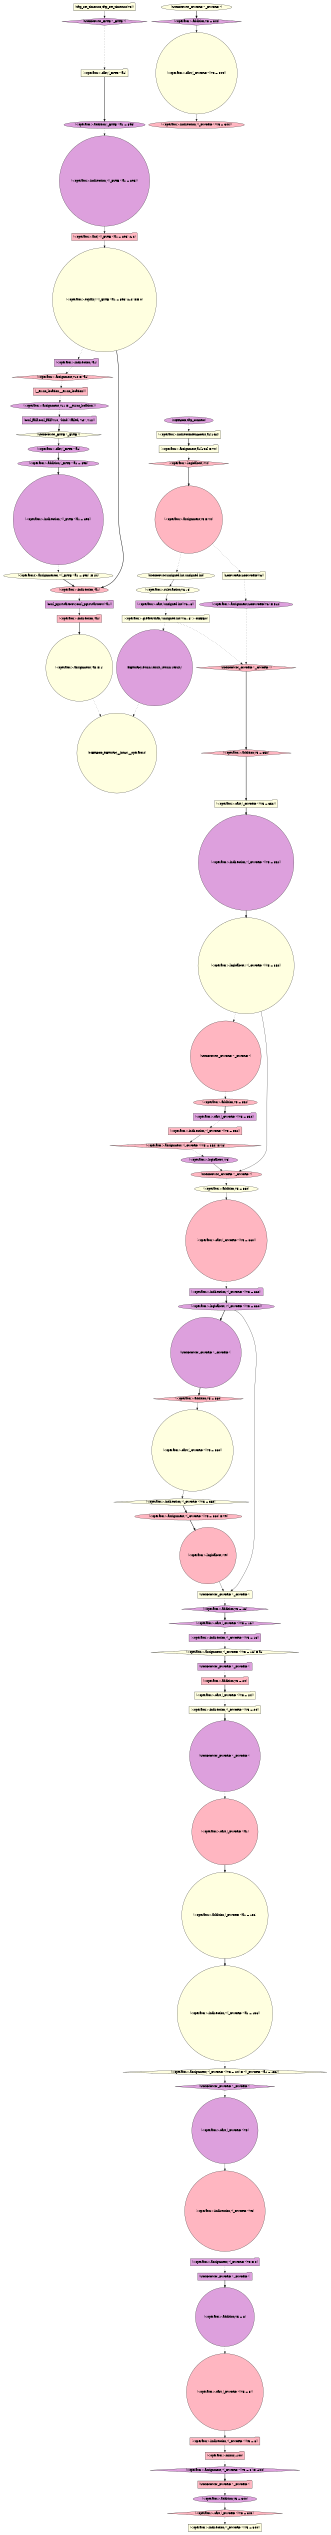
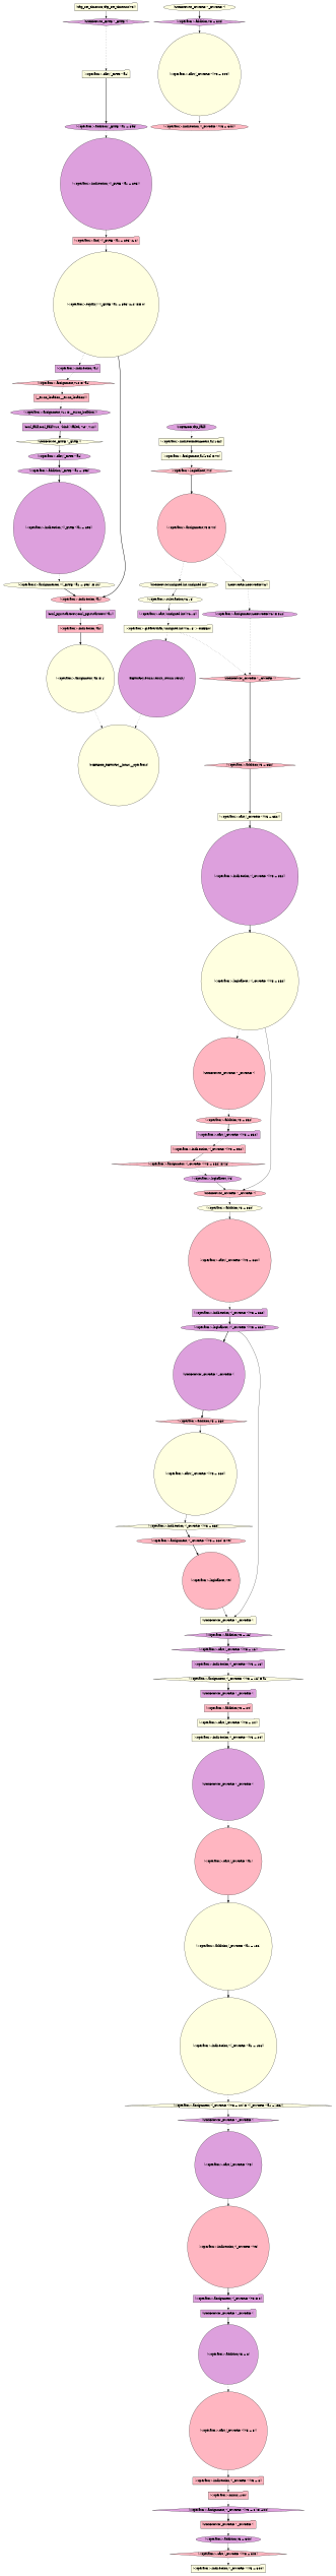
  digraph {
    fontname="DejaVu Serif"
    node [fillcolor=plum fontname="DejaVu Serif" shape=folder style=filled]
    edge [fontname="DejaVu Serif" style=dotted]
    n1 [fillcolor=lightyellow label="(<operator>.assignment,a1[148] = v4)"]
    n2 [fillcolor=lightpink label="(<operator>.logicalNot,!v4)" shape=diamond]
    n3 [fillcolor=lightpink label="(<operator>.assignment,v5 = v4)" shape=circle]
    n4 [fillcolor=lightyellow label="(<operator>.indirectIndexAccess,a1[148])"]
    n5 [fillcolor=lightyellow label="(UNKNOWN,unsigned int,unsigned int)" shape=ellipse]
    n6 [fillcolor=lightyellow label="(LODWORD,LODWORD(v6))"]
    n7 [fillcolor=lightyellow label="(<operator>.subtraction,v6 - 8)" shape=ellipse]
    n8 [label="(<operator>.assignment,LODWORD(v6) = 512)" shape=ellipse]
    n9 [fillcolor=lightyellow label="(<operator>.greaterThan,(unsigned int)(v6 - 8) > 0xFFB0)"]
    n10 [label="(RETURN,return result;,return result;)" shape=circle]
    n11 [fillcolor=lightpink label="(UNKNOWN,_QWORD *,_QWORD *)" shape=diamond]
    n12 [fillcolor=lightyellow label="(METHOD_RETURN,__int64 __operators)" shape=circle]
    n13 [fillcolor=lightpink label="(<operator>.addition,v5 + 352)" shape=diamond]
    n14 [label="(<operator>.cast,(unsigned int)(v6 - 8))"]
    n15 [fillcolor=lightyellow label="(<operator>.logicalNot,!*(_QWORD *)(v5 + 352))" shape=circle]
    n16 [fillcolor=lightpink label="(UNKNOWN,_QWORD *,_QWORD *)" shape=circle]
    n17 [fillcolor=lightpink label="(UNKNOWN,_QWORD *,_QWORD *)" shape=ellipse]
    n18 [fillcolor=lightpink label="(<operator>.addition,v5 + 352)" shape=ellipse]
    n19 [fillcolor=lightyellow label="(<operator>.addition,v5 + 360)" shape=ellipse]
    n20 [label="(<operator>.indirection,*(_QWORD *)(v5 + 352))" shape=circle]
    n21 [fillcolor=lightyellow label="(<operator>.cast,(_QWORD *)(v5 + 352))"]
    n22 [fillcolor=lightpink label="(<operator>.assignment,*(_QWORD *)(v5 + 352) = v8)" shape=diamond]
    n23 [label="(<operator>.logicalNot,!v8)" shape=ellipse]
    n24 [fillcolor=lightpink label="(<operator>.indirection,*(_QWORD *)(v5 + 352))"]
    n25 [label="(<operator>.cast,(_QWORD *)(v5 + 352))"]
    n26 [label="(<operator>.logicalNot,!*(_QWORD *)(v5 + 360))" shape=ellipse]
    n27 [label="(UNKNOWN,_QWORD *,_QWORD *)" shape=circle]
    n28 [fillcolor=lightyellow label="(UNKNOWN,_QWORD *,_QWORD *)"]
    n29 [fillcolor=lightpink label="(<operator>.addition,v5 + 360)" shape=diamond]
    n30 [label="(<operator>.addition,v5 + 16)" shape=diamond]
    n31 [label="(<operator>.indirection,*(_QWORD *)(v5 + 360))"]
    n32 [fillcolor=lightpink label="(<operator>.cast,(_QWORD *)(v5 + 360))" shape=circle]
    n33 [fillcolor=lightpink label="(<operator>.assignment,*(_QWORD *)(v5 + 360) = v9)" shape=ellipse]
    n34 [fillcolor=lightpink label="(<operator>.logicalNot,!v9)" shape=circle]
    n35 [fillcolor=lightyellow label="(<operator>.indirection,*(_QWORD *)(v5 + 360))" shape=diamond]
    n36 [fillcolor=lightyellow label="(<operator>.cast,(_QWORD *)(v5 + 360))" shape=circle]
    n37 [fillcolor=lightyellow label="(<operator>.assignment,*(_QWORD *)(v5 + 16) = a1)" shape=diamond]
    n38 [label="(UNKNOWN,_DWORD *,_DWORD *)"]
    n39 [fillcolor=lightpink label="(<operator>.addition,v5 + 24)"]
    n40 [label="(<operator>.indirection,*(_QWORD *)(v5 + 16))"]
    n41 [label="(<operator>.cast,(_QWORD *)(v5 + 16))" shape=diamond]
    n42 [fillcolor=lightyellow label="(<operator>.assignment,*(_DWORD *)(v5 + 24) = *((_DWORD *)a1 + 156))" shape=diamond]
    n43 [label="(UNKNOWN,_DWORD *,_DWORD *)" shape=diamond]
    n44 [label="(<operator>.cast,(_DWORD *)v5)" shape=circle]
    n45 [fillcolor=lightyellow label="(<operator>.indirection,*(_DWORD *)(v5 + 24))"]
    n46 [label="(UNKNOWN,_DWORD *,_DWORD *)" shape=circle]
    n47 [fillcolor=lightpink label="(<operator>.cast,(_DWORD *)a1)" shape=circle]
    n48 [fillcolor=lightyellow label="(<operator>.cast,(_DWORD *)(v5 + 24))"]
    n49 [fillcolor=lightyellow label="(<operator>.indirection,*((_DWORD *)a1 + 156))" shape=circle]
    n50 [fillcolor=lightyellow label="(<operator>.addition,(_DWORD *)a1 + 156)" shape=circle]
    n51 [label="(<operator>.assignment,*(_DWORD *)v5 = 0)"]
    n52 [label="(UNKNOWN,_DWORD *,_DWORD *)"]
    n53 [label="(<operator>.addition,v5 + 8)" shape=circle]
    n54 [fillcolor=lightpink label="(<operator>.indirection,*(_DWORD *)v5)" shape=circle]
    n55 [label="(<operator>.assignment,*(_DWORD *)(v5 + 8) = -100)" shape=diamond]
    n56 [fillcolor=lightpink label="(UNKNOWN,_DWORD *,_DWORD *)"]
    n57 [label="(<operator>.addition,v5 + 340)" shape=ellipse]
    n58 [fillcolor=lightpink label="(<operator>.indirection,*(_DWORD *)(v5 + 8))"]
    n59 [fillcolor=lightpink label="(<operator>.minus,-100)"]
    n60 [fillcolor=lightpink label="(<operator>.cast,(_DWORD *)(v5 + 8))" shape=circle]
    n61 [fillcolor=lightyellow label="(UNKNOWN,_DWORD *,_DWORD *)" shape=ellipse]
    n62 [label="(<operator>.addition,v5 + 344)" shape=diamond]
    n63 [fillcolor=lightyellow label="(<operator>.indirection,*(_DWORD *)(v5 + 340))"]
    n64 [fillcolor=lightpink label="(<operator>.cast,(_DWORD *)(v5 + 340))" shape=diamond]
    n65 [fillcolor=lightyellow label="(tftp_set_timeouts,tftp_set_timeouts(v5))"]
    n66 [label="(UNKNOWN,_BYTE *,_BYTE *)" shape=diamond]
    n67 [fillcolor=lightpink label="(<operator>.indirection,*(_DWORD *)(v5 + 344))" shape=ellipse]
    n68 [fillcolor=lightyellow label="(<operator>.cast,(_DWORD *)(v5 + 344))" shape=circle]
    n69 [fillcolor=lightyellow label="(<operator>.cast,(_BYTE *)a1)"]
    n70 [fillcolor=lightyellow label="(<operator>.equals,(*((_BYTE *)a1 + 895) & 2) == 0)" shape=circle]
    n71 [label="(<operator>.indirection,*a1)"]
    n72 [fillcolor=lightpink label="(<operator>.indirection,*a1)" shape=ellipse]
    n73 [fillcolor=lightpink label="(<operator>.assignment,v10 = *a1)" shape=diamond]
    n74 [label="(Curl_pgrsStartNow,Curl_pgrsStartNow(*a1))"]
    n75 [fillcolor=lightpink label="(<operator>.and,*((_BYTE *)a1 + 895) & 2)"]
    n76 [label="(<operator>.indirection,*((_BYTE *)a1 + 895))" shape=circle]
    n77 [label="(<operator>.addition,(_BYTE *)a1 + 895)" shape=ellipse]
    n78 [fillcolor=lightpink label="(__errno_location,__errno_location())"]
    n79 [label="(<operator>.assignment,v11 = __errno_location())" shape=ellipse]
    n80 [label="(Curl_failf,Curl_failf(v10, \"bind() failed; %s\", v12))"]
    n81 [fillcolor=lightyellow label="(UNKNOWN,_BYTE *,_BYTE *)" shape=diamond]
    n82 [label="(<operator>.cast,(_BYTE *)a1)" shape=ellipse]
    n83 [fillcolor=lightyellow label="(<operators>.assignmentOr,*((_BYTE *)a1 + 895) |= 2u)" shape=ellipse]
    n84 [label="(<operator>.indirection,*((_BYTE *)a1 + 895))" shape=circle]
    n85 [label="(<operator>.addition,(_BYTE *)a1 + 895)" shape=ellipse]
    n86 [fillcolor=lightpink label="(<operator>.indirection,*a2)"]
    n87 [fillcolor=lightyellow label="(<operator>.assignment,*a2 = 1)" shape=circle]
-   n88 [label="(METHOD,tftp_connect)" shape=ellipse]
+   n88 [label="(METHOD,tftp_failf)" shape=ellipse]
    n1 -> n2
    n2 -> n3 [style=bold]
    n3 -> n5
    n3 -> n6
    n4 -> n1 [style=bold]
    n5 -> n7 [style=solid]
    n6 -> n8
    n7 -> n14 [style=solid]
    n8 -> n11
    n9 -> n10
    n9 -> n11
    n10 -> n12
    n11 -> n13 [style=bold]
    n13 -> n21 [style=bold]
    n14 -> n9
    n15 -> n16
    n15 -> n17 [style=solid]
    n16 -> n18
    n17 -> n19
    n18 -> n25 [style=bold]
    n19 -> n32 [style=solid]
    n20 -> n15 [style=bold]
    n21 -> n20 [style=bold]
    n22 -> n23
    n23 -> n17 [style=solid]
    n24 -> n22 [style=solid]
    n25 -> n24
    n26 -> n27 [style=bold]
    n26 -> n28 [style=solid]
    n27 -> n29 [style=bold]
    n28 -> n30
    n29 -> n36 [style=solid]
    n30 -> n41 [style=bold]
    n31 -> n26 [style=bold]
    n32 -> n31
    n33 -> n34 [style=bold]
    n34 -> n28 [style=solid]
    n35 -> n33 [style=bold]
    n36 -> n35 [style=solid]
    n37 -> n38 [style=bold]
    n38 -> n39
    n39 -> n48 [style=bold]
    n40 -> n37
    n41 -> n40
    n42 -> n43 [style=solid]
    n43 -> n44
    n44 -> n54 [style=solid]
    n45 -> n46 [style=bold]
    n46 -> n47
    n47 -> n50 [style=bold]
    n48 -> n45
    n49 -> n42
    n50 -> n49 [style=bold]
    n51 -> n52
    n52 -> n53 [style=bold]
    n53 -> n60
+   n54 -> n51 [style=bold]
    n55 -> n56 [style=bold]
    n56 -> n57
    n57 -> n64 [style=solid]
    n58 -> n59 [style=solid]
    n59 -> n55
    n60 -> n58 [style=solid]
    n61 -> n62 [style=bold]
    n62 -> n68 [style=solid]
    n64 -> n63
    n65 -> n66 [style=solid]
    n66 -> n69
    n68 -> n67 [style=solid]
    n69 -> n77 [style=bold]
    n70 -> n71
    n70 -> n72 [style=bold]
    n71 -> n73
    n72 -> n74
    n73 -> n78
    n74 -> n86 [style=solid]
    n75 -> n70 [style=solid]
    n76 -> n75 [style=solid]
    n77 -> n76
    n78 -> n79
    n79 -> n80
    n80 -> n81 [style=bold]
    n81 -> n82 [style=solid]
    n82 -> n85 [style=bold]
    n83 -> n72 [style=bold]
    n84 -> n83
    n85 -> n84 [style=bold]
    n86 -> n87 [style=bold]
    n87 -> n12
    n88 -> n4
  }
